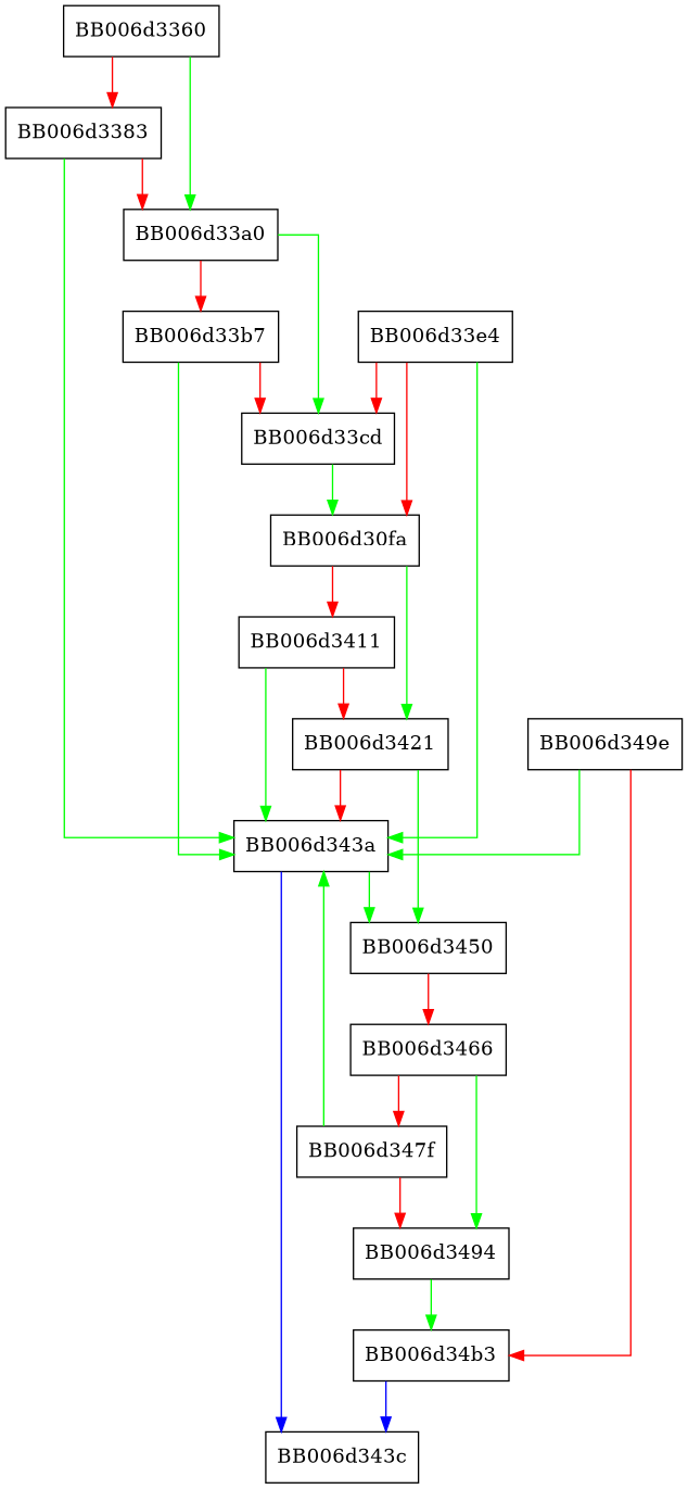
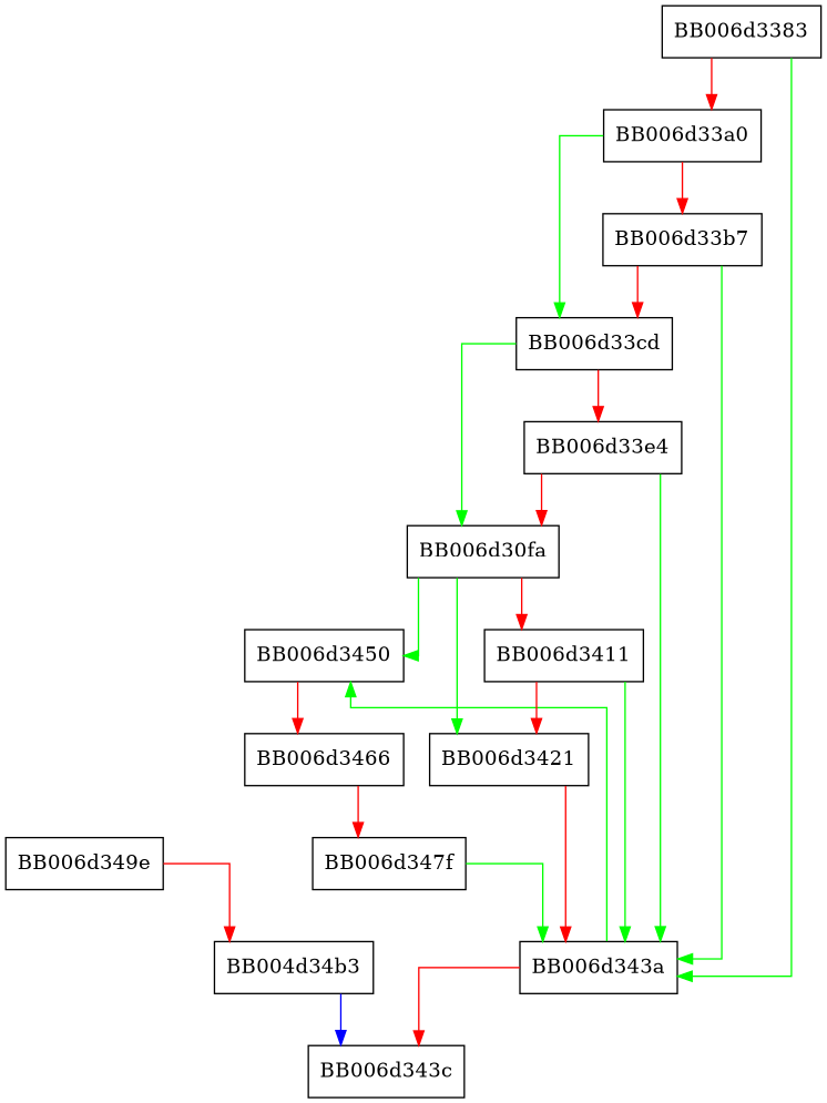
  digraph {
    splines=ortho
    node [shape=box]
    edge [color=green]
-   BB006d3360
    BB006d33a0
    BB006d3383
    BB006d33cd
    BB006d33b7
    BB006d343a
    n7 [label=BB006d30fa]
    BB006d33e4
    BB006d343c
    BB006d3450
    BB006d3421
    BB006d3411
    BB006d3466
-   BB006d3494
    BB006d347f
-   BB006d34b3
+   BB006d34b3 [label=BB004d34b3]
    BB006d349e
-   BB006d3360 -> BB006d33a0
-   BB006d3360 -> BB006d3383 [color=red]
    BB006d33a0 -> BB006d33cd
    BB006d33a0 -> BB006d33b7 [color=red]
    BB006d3383 -> BB006d33a0 [color=red]
    BB006d3383 -> BB006d343a
    BB006d33cd -> n7
-   BB006d33e4 -> BB006d33cd [color=red]
+   BB006d33cd -> BB006d33e4 [color=red]
    BB006d33b7 -> BB006d33cd [color=red]
    BB006d33b7 -> BB006d343a
-   BB006d343a -> BB006d343c [color=blue]
+   BB006d343a -> BB006d343c [color=red]
    BB006d343a -> BB006d3450
    n7 -> BB006d3421
    n7 -> BB006d3411 [color=red]
    BB006d33e4 -> BB006d343a
    BB006d33e4 -> n7 [color=red]
    BB006d3450 -> BB006d3466 [color=red]
    BB006d3421 -> BB006d343a [color=red]
-   BB006d3421 -> BB006d3450
+   n7 -> BB006d3450
    BB006d3411 -> BB006d343a
    BB006d3411 -> BB006d3421 [color=red]
-   BB006d3466 -> BB006d3494
    BB006d3466 -> BB006d347f [color=red]
-   BB006d3494 -> BB006d34b3
    BB006d347f -> BB006d343a
-   BB006d347f -> BB006d3494 [color=red]
    BB006d34b3 -> BB006d343c [color=blue]
-   BB006d349e -> BB006d343a
    BB006d349e -> BB006d34b3 [color=red]
  }
